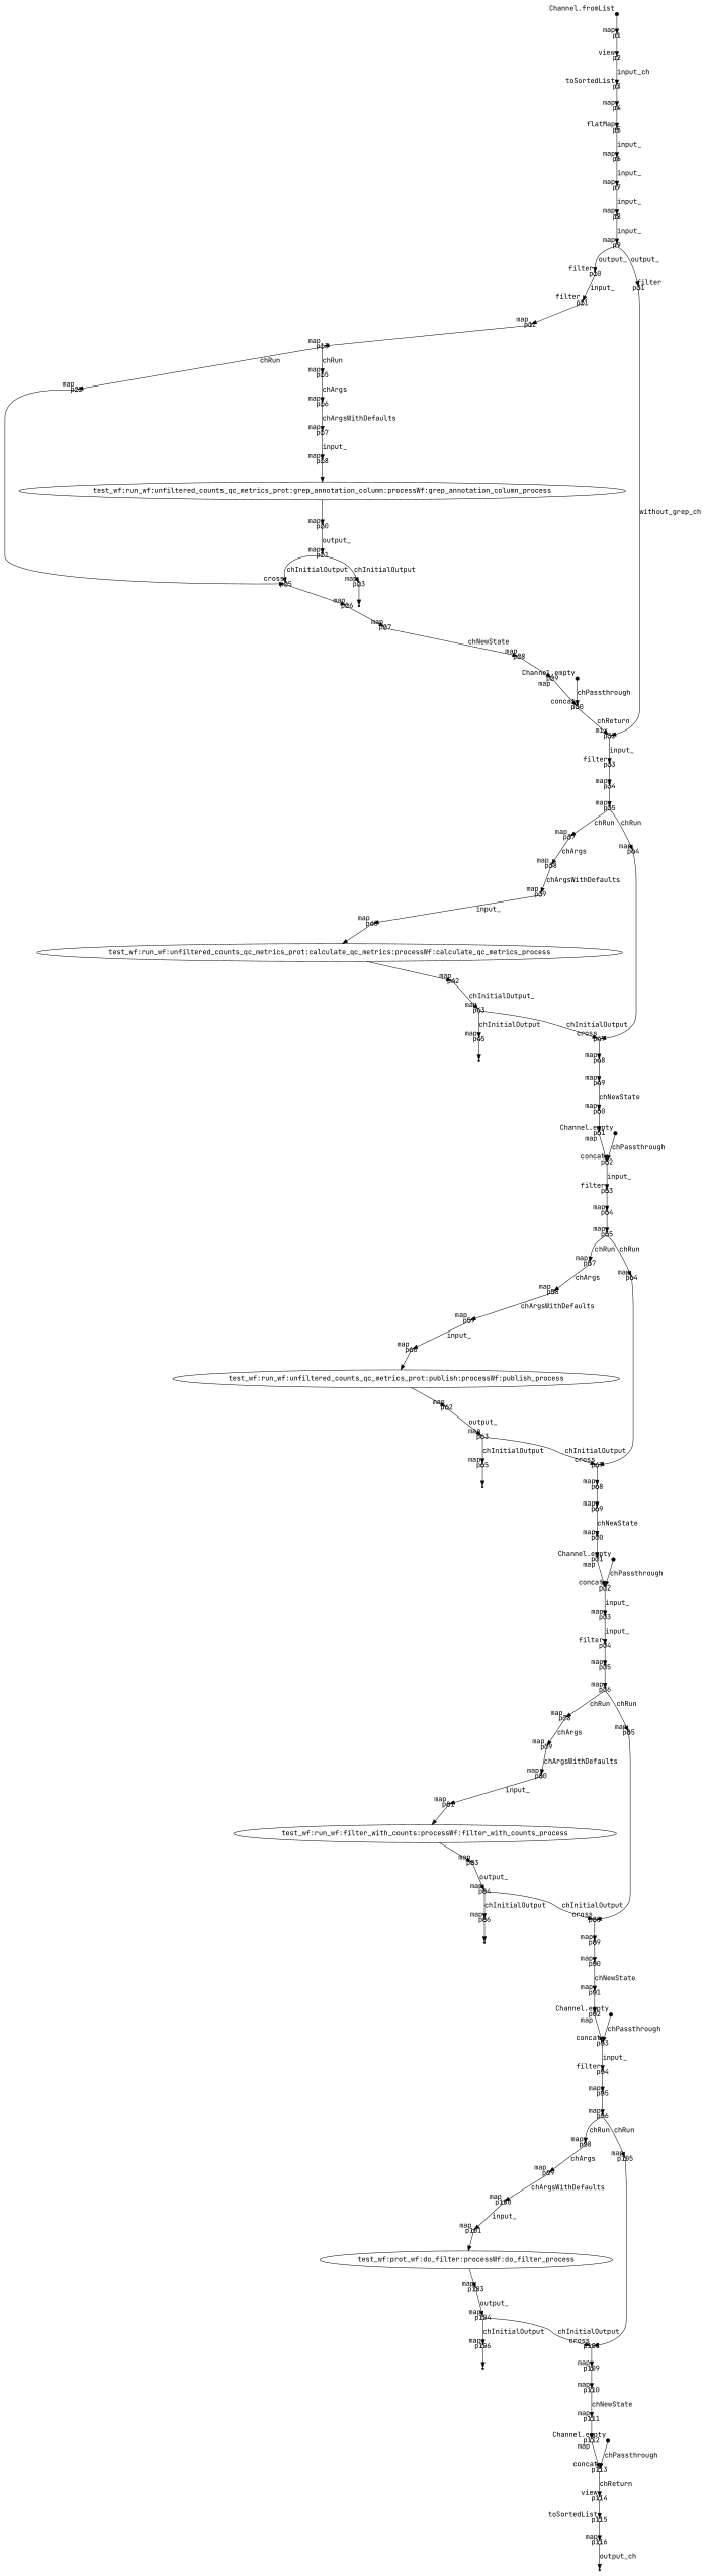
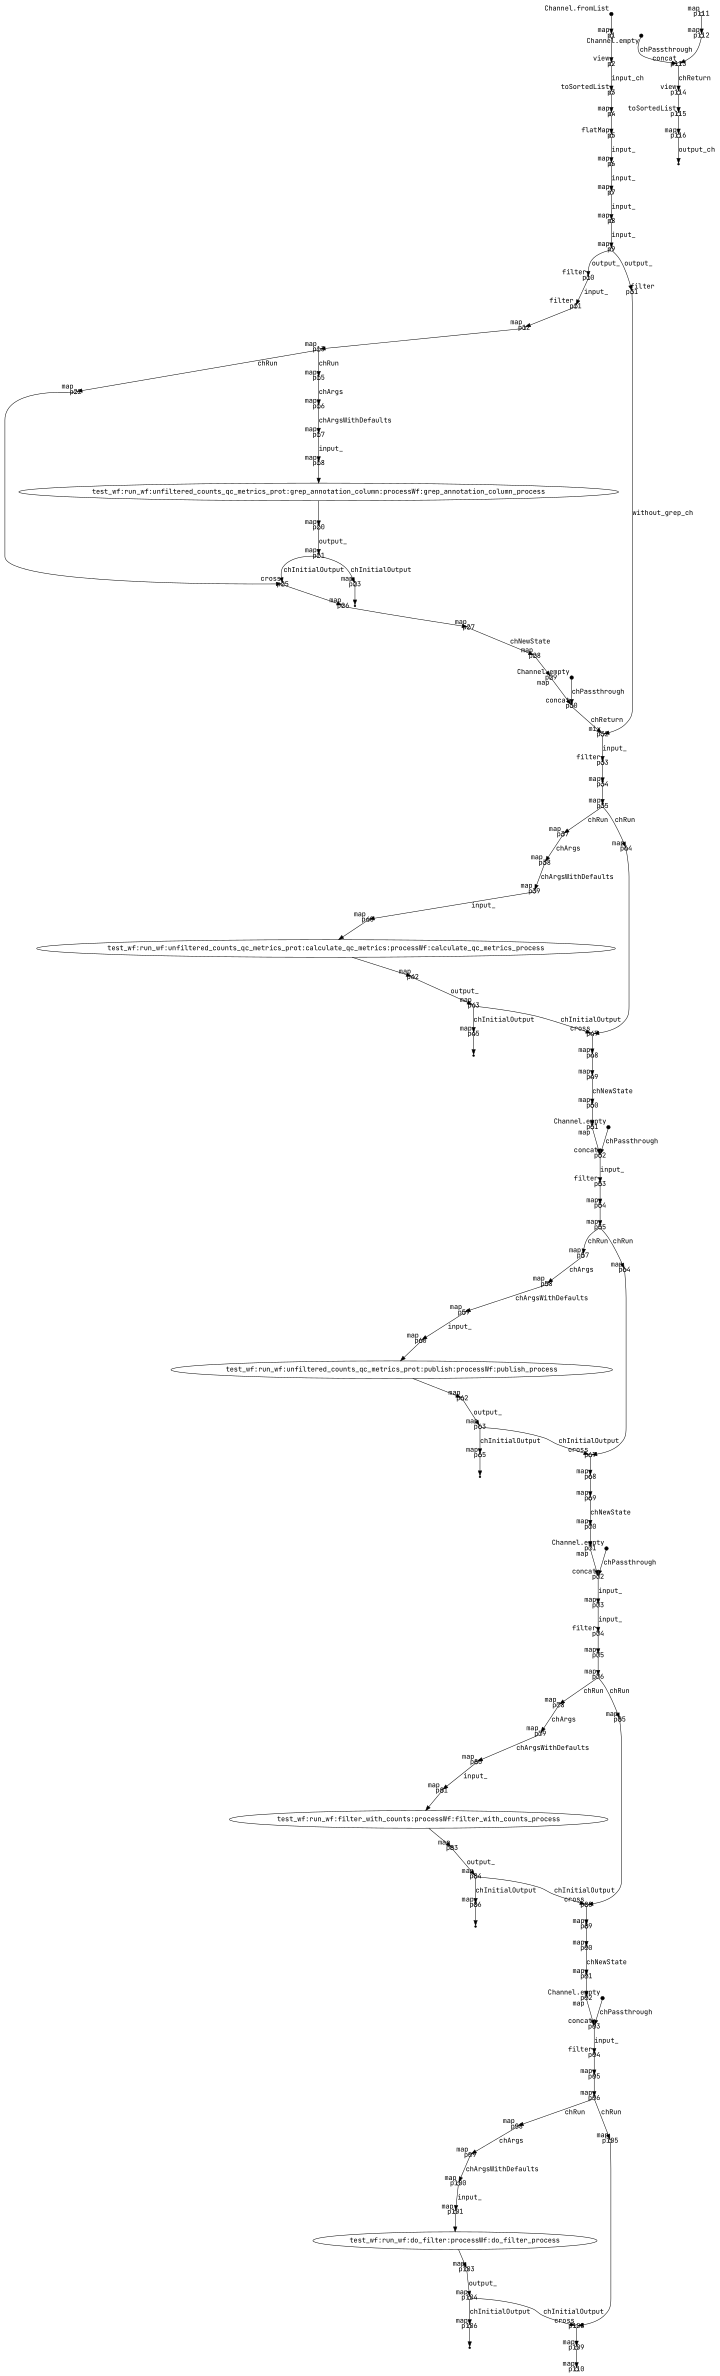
  digraph {
    fontname="JetBrains Mono"
    node [fixedsize=true shape=circle xlabel=map fontname="JetBrains Mono"]
    edge [fontname="JetBrains Mono"]
    p0 [shape=point width=0.1 xlabel="Channel.fromList"]
    p1 [width=0.1]
    p2 [width=0.1 xlabel=view]
    p3 [width=0.1 xlabel=toSortedList]
    p4 [width=0.1]
    p5 [width=0.1 xlabel=flatMap]
    p6 [width=0.1]
    p7 [width=0.1]
    p8 [width=0.1]
    p9 [width=0.1]
    p10 [width=0.1 xlabel=filter]
    p31 [width=0.1 xlabel=filter]
    p11 [width=0.1 xlabel=filter]
    p12 [width=0.1]
    p13 [width=0.1]
    p15 [width=0.1]
    p22 [width=0.1]
    p16 [width=0.1]
    p14 [shape=point width=0.1 xlabel="Channel.empty"]
    p30 [width=0.1 xlabel=concat]
    p32 [width=0.1 xlabel=mix]
    p17 [width=0.1]
    p18 [width=0.1]
    n24 [label="test_wf:run_wf:unfiltered_counts_qc_metrics_prot:grep_annotation_column:processWf:grep_annotation_column_process" fixedsize="" shape="" xlabel=""]
    p20 [width=0.1]
    p21 [width=0.1]
    p23 [width=0.1]
    p25 [width=0.1 xlabel=cross]
    p24 [shape=point fixedsize="" xlabel=""]
    p26 [width=0.1]
    p27 [width=0.1]
    p28 [width=0.1]
    p29 [width=0.1]
    p33 [width=0.1 xlabel=filter]
    p34 [width=0.1]
    p35 [width=0.1]
    p37 [width=0.1]
    p44 [width=0.1]
    p38 [width=0.1]
    p36 [shape=point width=0.1 xlabel="Channel.empty"]
    p52 [width=0.1 xlabel=concat]
    p53 [width=0.1 xlabel=filter]
    p39 [width=0.1]
    p40 [width=0.1]
    n45 [label="test_wf:run_wf:unfiltered_counts_qc_metrics_prot:calculate_qc_metrics:processWf:calculate_qc_metrics_process" fixedsize="" shape="" xlabel=""]
    p42 [width=0.1]
    p43 [width=0.1]
    p45 [width=0.1]
    p47 [width=0.1 xlabel=cross]
    p46 [shape=point fixedsize="" xlabel=""]
    p48 [width=0.1]
    p49 [width=0.1]
    p50 [width=0.1]
    p51 [width=0.1]
    p54 [width=0.1]
    p55 [width=0.1]
    p57 [width=0.1]
    p64 [width=0.1]
    p58 [width=0.1]
    p56 [shape=point width=0.1 xlabel="Channel.empty"]
    p72 [width=0.1 xlabel=concat]
    p73 [width=0.1]
    p59 [width=0.1]
    p60 [width=0.1]
    n65 [label="test_wf:run_wf:unfiltered_counts_qc_metrics_prot:publish:processWf:publish_process" fixedsize="" shape="" xlabel=""]
    p62 [width=0.1]
    p63 [width=0.1]
    p65 [width=0.1]
    p67 [width=0.1 xlabel=cross]
    p66 [shape=point fixedsize="" xlabel=""]
    p68 [width=0.1]
    p69 [width=0.1]
    p70 [width=0.1]
    p71 [width=0.1]
    p74 [width=0.1 xlabel=filter]
    p75 [width=0.1]
    p76 [width=0.1]
    p78 [width=0.1]
    p85 [width=0.1]
    p79 [width=0.1]
    p77 [shape=point width=0.1 xlabel="Channel.empty"]
    p93 [width=0.1 xlabel=concat]
    p94 [width=0.1 xlabel=filter]
    p80 [width=0.1]
    p81 [width=0.1]
    n86 [label="test_wf:run_wf:filter_with_counts:processWf:filter_with_counts_process" fixedsize="" shape="" xlabel=""]
    p83 [width=0.1]
    p84 [width=0.1]
    p86 [width=0.1]
    p88 [width=0.1 xlabel=cross]
    p87 [shape=point fixedsize="" xlabel=""]
    p89 [width=0.1]
    p90 [width=0.1]
    p91 [width=0.1]
    p92 [width=0.1]
    p95 [width=0.1]
    p96 [width=0.1]
    p98 [width=0.1]
    p105 [width=0.1]
    p99 [width=0.1]
    p97 [shape=point width=0.1 xlabel="Channel.empty"]
    p113 [width=0.1 xlabel=concat]
    p114 [width=0.1 xlabel=view]
    p100 [width=0.1]
    p101 [width=0.1]
-   n106 [label="test_wf:prot_wf:do_filter:processWf:do_filter_process" fixedsize="" shape="" xlabel=""]
+   n106 [label="test_wf:run_wf:do_filter:processWf:do_filter_process" fixedsize="" shape="" xlabel=""]
    p103 [width=0.1]
    p104 [width=0.1]
    p106 [width=0.1]
    p108 [width=0.1 xlabel=cross]
    p107 [shape=point fixedsize="" xlabel=""]
    p109 [width=0.1]
    p110 [width=0.1]
    p111 [width=0.1]
    p112 [width=0.1]
    p115 [width=0.1 xlabel=toSortedList]
    p116 [width=0.1]
    p117 [shape=point fixedsize="" xlabel=""]
    p0 -> p1
    p1 -> p2
    p2 -> p3 [label=input_ch]
    p3 -> p4
    p4 -> p5
    p5 -> p6 [label=input_]
    p6 -> p7 [label=input_]
    p7 -> p8 [label=input_]
    p8 -> p9 [label=input_]
    p9 -> p10 [label=output_]
    p9 -> p31 [label=output_]
    p10 -> p11 [label=input_]
    p31 -> p32 [label=without_grep_ch]
    p11 -> p12
    p12 -> p13
    p13 -> p15 [label=chRun]
    p13 -> p22 [label=chRun]
    p15 -> p16 [label=chArgs]
    p22 -> p25
    p16 -> p17 [label=chArgsWithDefaults]
    p14 -> p30 [label=chPassthrough]
    p30 -> p32 [label=chReturn]
    p32 -> p33 [label=input_]
    p17 -> p18 [label=input_]
    p18 -> n24
    n24 -> p20
    p20 -> p21 [label=output_]
    p21 -> p23 [label=chInitialOutput]
    p21 -> p25 [label=chInitialOutput]
    p23 -> p24
    p25 -> p26
    p26 -> p27
    p27 -> p28 [label=chNewState]
    p28 -> p29
    p29 -> p30
    p33 -> p34
    p34 -> p35
    p35 -> p37 [label=chRun]
    p35 -> p44 [label=chRun]
    p37 -> p38 [label=chArgs]
    p44 -> p47
    p38 -> p39 [label=chArgsWithDefaults]
    p36 -> p52 [label=chPassthrough]
    p52 -> p53 [label=input_]
    p53 -> p54
    p39 -> p40 [label=input_]
    p40 -> n45
    n45 -> p42
-   p42 -> p43 [label=chInitialOutput_]
+   p42 -> p43 [label=output_]
    p43 -> p45 [label=chInitialOutput]
    p43 -> p47 [label=chInitialOutput]
    p45 -> p46
    p47 -> p48
    p48 -> p49
    p49 -> p50 [label=chNewState]
    p50 -> p51
    p51 -> p52
    p54 -> p55
    p55 -> p57 [label=chRun]
    p55 -> p64 [label=chRun]
    p57 -> p58 [label=chArgs]
    p64 -> p67
    p58 -> p59 [label=chArgsWithDefaults]
    p56 -> p72 [label=chPassthrough]
    p72 -> p73 [label=input_]
    p73 -> p74 [label=input_]
    p59 -> p60 [label=input_]
    p60 -> n65
    n65 -> p62
    p62 -> p63 [label=output_]
    p63 -> p65 [label=chInitialOutput]
    p63 -> p67 [label=chInitialOutput]
    p65 -> p66
    p67 -> p68
    p68 -> p69
    p69 -> p70 [label=chNewState]
    p70 -> p71
    p71 -> p72
    p74 -> p75
    p75 -> p76
    p76 -> p78 [label=chRun]
    p76 -> p85 [label=chRun]
    p78 -> p79 [label=chArgs]
    p85 -> p88
    p79 -> p80 [label=chArgsWithDefaults]
    p77 -> p93 [label=chPassthrough]
    p93 -> p94 [label=input_]
    p94 -> p95
    p80 -> p81 [label=input_]
    p81 -> n86
    n86 -> p83
    p83 -> p84 [label=output_]
    p84 -> p86 [label=chInitialOutput]
    p84 -> p88 [label=chInitialOutput]
    p86 -> p87
    p88 -> p89
    p89 -> p90
    p90 -> p91 [label=chNewState]
    p91 -> p92
    p92 -> p93
    p95 -> p96
    p96 -> p98 [label=chRun]
    p96 -> p105 [label=chRun]
    p98 -> p99 [label=chArgs]
    p105 -> p108
    p99 -> p100 [label=chArgsWithDefaults]
    p97 -> p113 [label=chPassthrough]
    p113 -> p114 [label=chReturn]
    p114 -> p115
    p100 -> p101 [label=input_]
    p101 -> n106
    n106 -> p103
    p103 -> p104 [label=output_]
    p104 -> p106 [label=chInitialOutput]
    p104 -> p108 [label=chInitialOutput]
    p106 -> p107
    p108 -> p109
    p109 -> p110
-   p110 -> p111 [label=chNewState]
    p111 -> p112
    p112 -> p113
    p115 -> p116
    p116 -> p117 [label=output_ch]
  }
